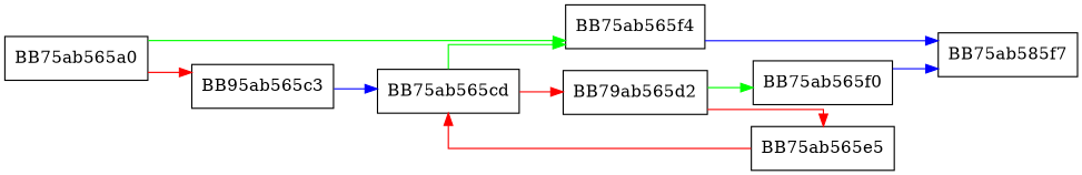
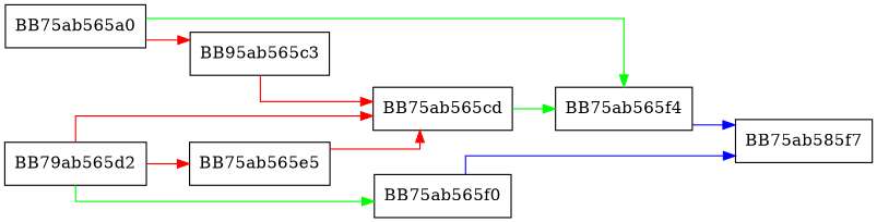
  digraph {
    rankdir=LR
    splines=ortho
    node [shape=box]
    edge [color=red]
    BB75ab565a0
    BB75ab565f4
    n3 [label=BB95ab565c3]
    n4 [label=BB75ab585f7]
    BB75ab565cd
    n6 [label=BB79ab565d2]
    BB75ab565f0
    BB75ab565e5
    BB75ab565a0 -> BB75ab565f4 [color=green]
    BB75ab565a0 -> n3
    BB75ab565f4 -> n4 [color=blue]
-   n3 -> BB75ab565cd [color=blue]
+   n3 -> BB75ab565cd
    BB75ab565cd -> BB75ab565f4 [color=green]
-   BB75ab565cd -> n6
+   n6 -> BB75ab565cd
    n6 -> BB75ab565f0 [color=green]
    n6 -> BB75ab565e5
    BB75ab565f0 -> n4 [color=blue]
    BB75ab565e5 -> BB75ab565cd
  }
